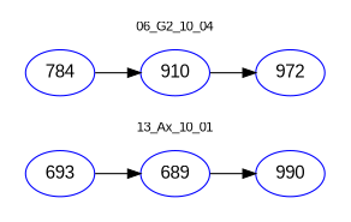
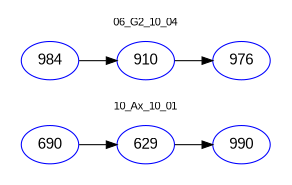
  digraph {
    fontname="Liberation Sans"
    rankdir=LR
    node [color=blue fontname="Liberation Sans"]
    edge [color=black fontname="Liberation Sans"]
-   n1 [label=693]
-   n2 [label=689]
+   n1 [label=690]
+   n2 [label=629]
    n3 [label=990]
-   n4 [label=784]
+   n4 [label=984]
    n5 [label=910]
-   n6 [label=972]
+   n6 [label=976]
    subgraph cluster_1 {
      color=white
      fontsize=10
-     label="13_Ax_10_01"
+     label="10_Ax_10_01"
      n1
      n2
      n3
    }
    subgraph cluster_2 {
      color=white
      fontsize=10
      label="06_G2_10_04"
      n4
      n5
      n6
    }
    n1 -> n2
    n2 -> n3
    n4 -> n5
    n5 -> n6
  }
